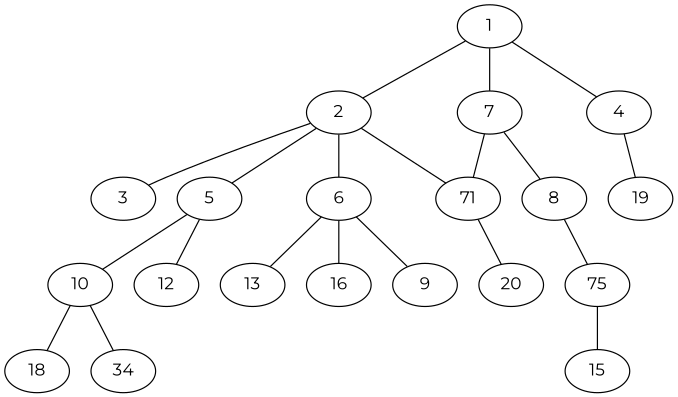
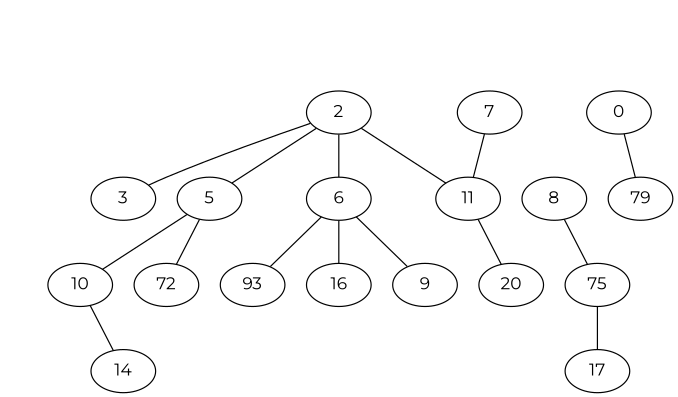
  graph {
    fontname=Montserrat
    node [fontname=Montserrat]
    edge [fontname=Montserrat]
-   1
    2
-   4
+   4 [label=0]
    7
    3
    5
    6
-   11 [label=71]
-   19
+   11
+   19 [label=79]
    8
-   12
+   12 [label=72]
    10
    9
-   13
+   13 [label=93]
    16
    20
    n17 [label=75]
-   14 [label=34]
-   18
-   17 [label=15]
-   1 -- 2
-   1 -- 4
-   1 -- 7
+   14
+   17
    2 -- 3
    2 -- 5
    2 -- 6
    2 -- 11
    4 -- 19
    7 -- 11
-   7 -- 8
    5 -- 12
    5 -- 10
    6 -- 9
    6 -- 13
    6 -- 16
    11 -- 20
    8 -- n17
    10 -- 14
-   10 -- 18
    n17 -- 17
  }
